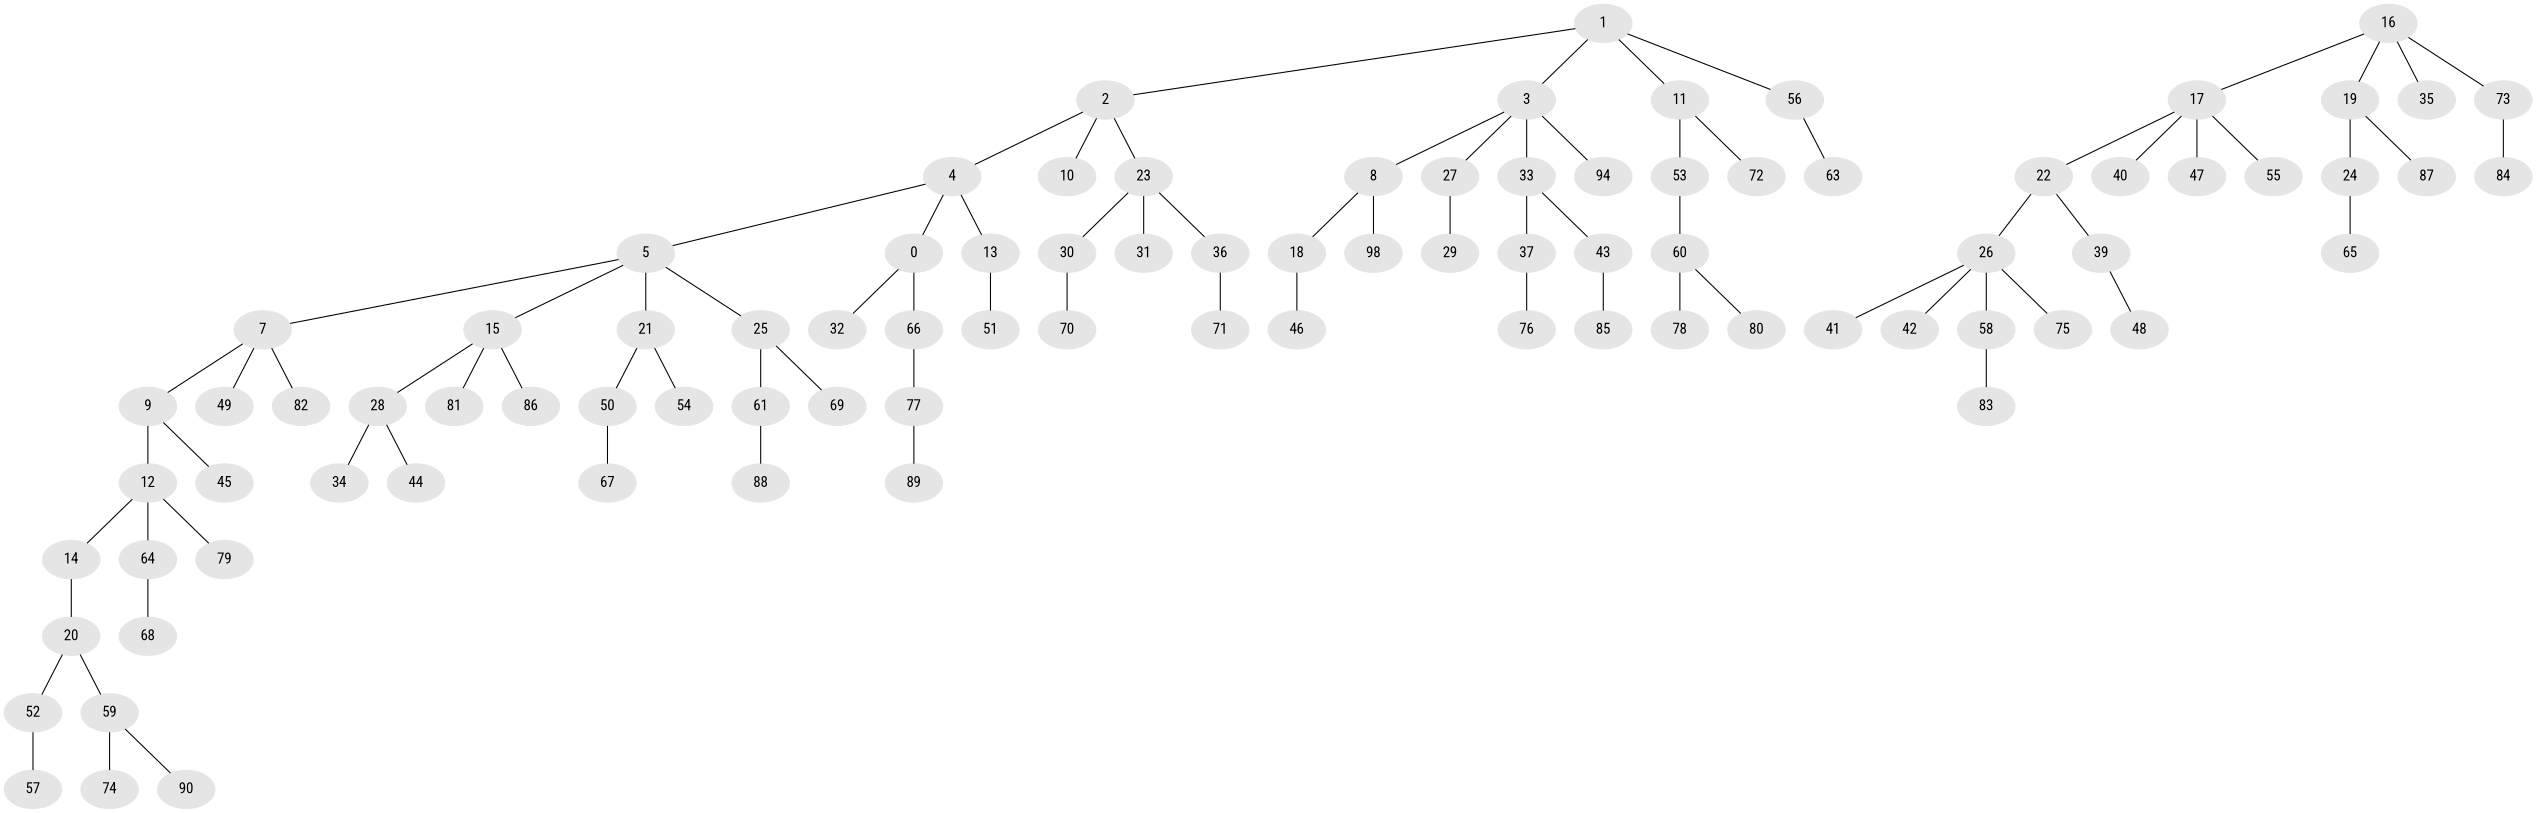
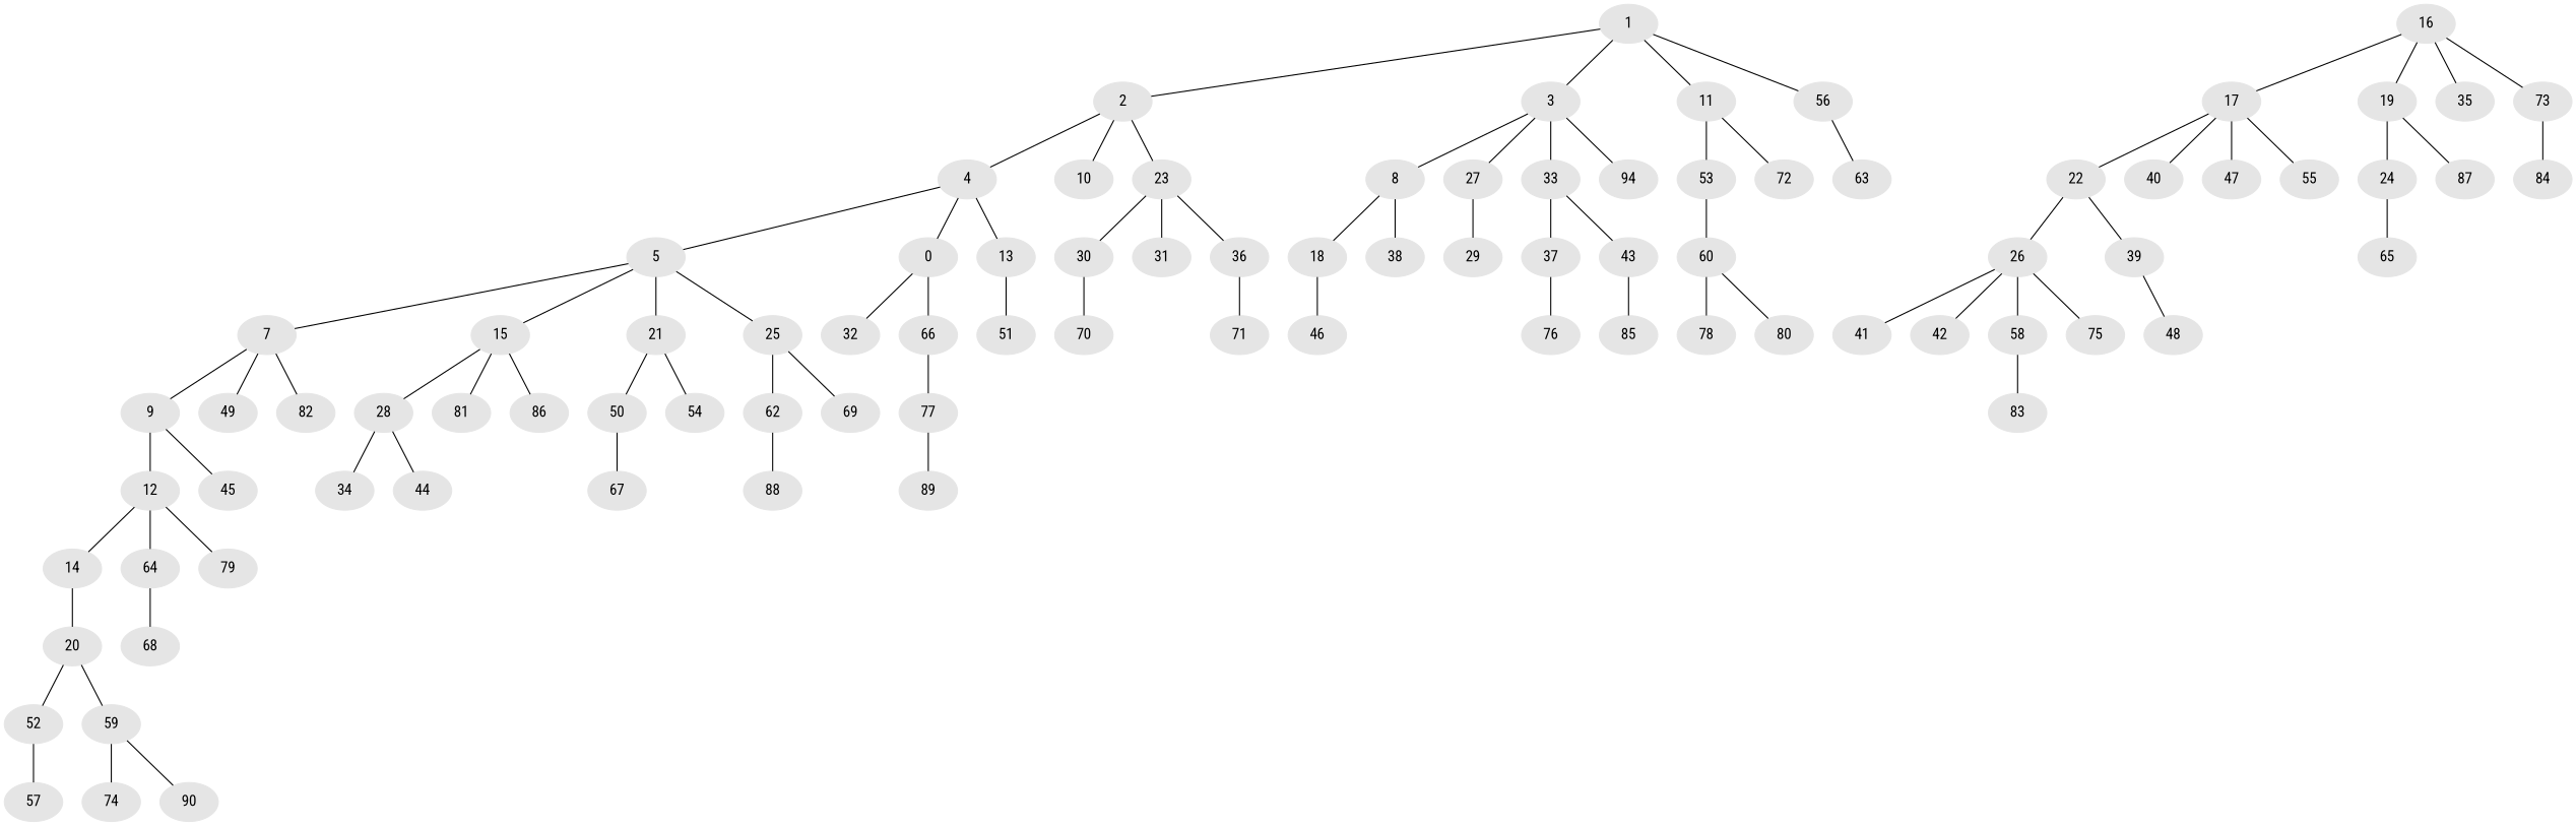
  graph {
    fontname="Roboto Condensed"
    node [color=gray90 fontname="Roboto Condensed" style=filled]
    edge [fontname="Roboto Condensed"]
    1
    2
    3
    11
    56
    4
    10
    23
    8
    27
    33
    n12 [label=94]
    53
    72
    63
    5
    n17 [label=0]
    13
    30
    31
    36
    18
-   38 [label=98]
+   38
    29
    37
    43
    7
    15
    21
    25
    32
    66
    51
    16
    17
    19
    35
    73
    9
    49
    82
    28
    81
    86
    50
    54
-   62 [label=61]
+   62
    69
    77
    12
    45
    46
    14
    64
    79
    60
    20
    68
    52
    59
    34
    44
    22
    40
    47
    55
    24
    87
    84
    26
    39
    65
    57
    74
    90
    67
    41
    42
    58
    75
    48
    70
    71
    88
    83
    76
    85
    78
    80
    89
    1 -- 2
    1 -- 3
    1 -- 11
    1 -- 56
    2 -- 4
    2 -- 10
    2 -- 23
    3 -- 8
    3 -- 27
    3 -- 33
    3 -- n12
    11 -- 53
    11 -- 72
    56 -- 63
    4 -- 5
    4 -- n17
    4 -- 13
    23 -- 30
    23 -- 31
    23 -- 36
    8 -- 18
    8 -- 38
    27 -- 29
    33 -- 37
    33 -- 43
    53 -- 60
    5 -- 7
    5 -- 15
    5 -- 21
    5 -- 25
    n17 -- 32
    n17 -- 66
    13 -- 51
    30 -- 70
    36 -- 71
    18 -- 46
    37 -- 76
    43 -- 85
    7 -- 9
    7 -- 49
    7 -- 82
    15 -- 28
    15 -- 81
    15 -- 86
    21 -- 50
    21 -- 54
    25 -- 62
    25 -- 69
    66 -- 77
    16 -- 17
    16 -- 19
    16 -- 35
    16 -- 73
    17 -- 22
    17 -- 40
    17 -- 47
    17 -- 55
    19 -- 24
    19 -- 87
    73 -- 84
    9 -- 12
    9 -- 45
    28 -- 34
    28 -- 44
    50 -- 67
    62 -- 88
    77 -- 89
    12 -- 14
    12 -- 64
    12 -- 79
    14 -- 20
    64 -- 68
    60 -- 78
    60 -- 80
    20 -- 52
    20 -- 59
    52 -- 57
    59 -- 74
    59 -- 90
    22 -- 26
    22 -- 39
    24 -- 65
    26 -- 41
    26 -- 42
    26 -- 58
    26 -- 75
    39 -- 48
    58 -- 83
  }
